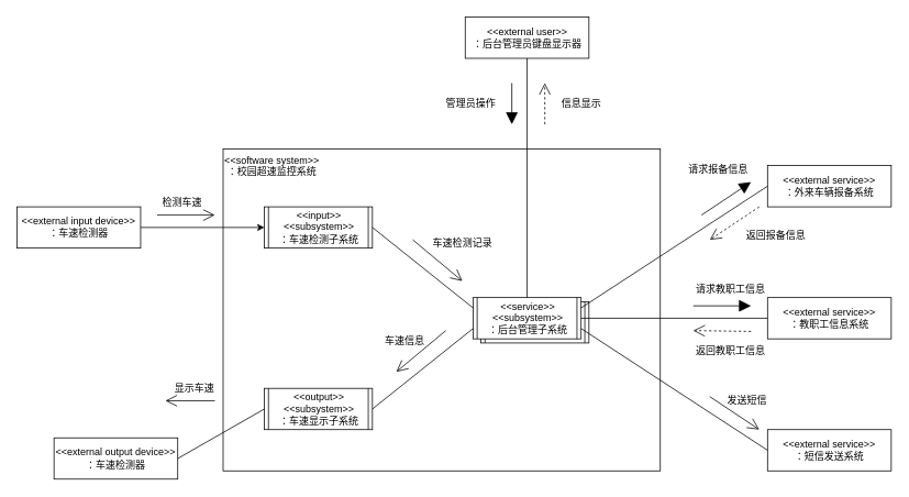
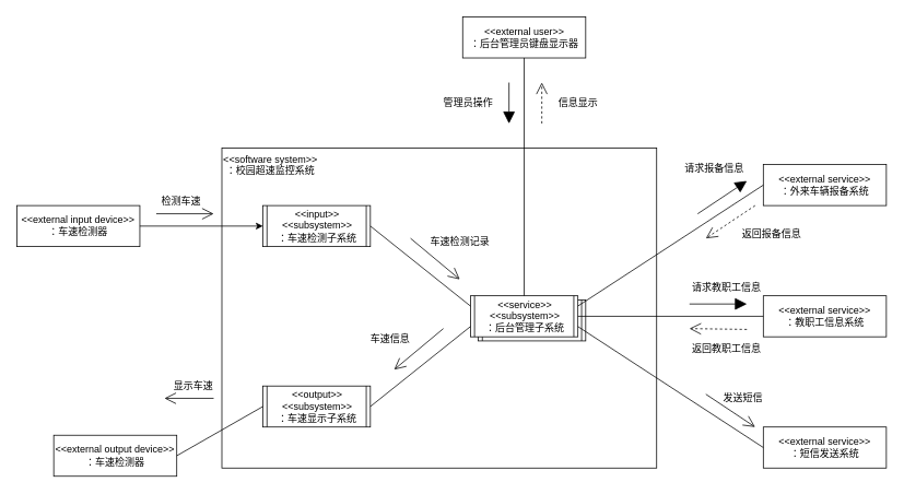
  <mxCell id="0" />
  <mxCell id="1" parent="0" />
  <mxCell id="2" value="" style="shape=process2;fixedSize=1;size=5;fontStyle=0;html=1;verticalAlign=middle;" parent="1" vertex="1"><mxGeometry x="582.5" y="365" width="131" height="50" as="geometry" /></mxCell>
  <mxCell id="3" value="&amp;lt;&amp;lt;service&amp;gt;&amp;gt;&lt;br style=&quot;&quot;&gt;&lt;span style=&quot;&quot;&gt;&amp;lt;&amp;lt;subsystem&amp;gt;&amp;gt;&lt;/span&gt;&lt;br style=&quot;&quot;&gt;&lt;span style=&quot;&quot;&gt;：后台管理子系统&lt;/span&gt;" style="shape=process2;fixedSize=1;size=5;fontStyle=0;html=1;verticalAlign=middle;" parent="1" vertex="1"><mxGeometry x="573" y="360" width="131" height="50" as="geometry" /></mxCell>
  <mxCell id="4" value="&amp;lt;&amp;lt;input&amp;gt;&amp;gt;&lt;br style=&quot;&quot;&gt;&lt;span style=&quot;&quot;&gt;&amp;lt;&amp;lt;subsystem&amp;gt;&amp;gt;&lt;/span&gt;&lt;br style=&quot;&quot;&gt;&lt;span style=&quot;&quot;&gt;：车速检测子系统&lt;/span&gt;" style="shape=process2;fixedSize=1;size=5;fontStyle=0;html=1;verticalAlign=middle;" parent="1" vertex="1"><mxGeometry x="320" y="250" width="131" height="50" as="geometry" /></mxCell>
  <mxCell id="5" value="&amp;lt;&amp;lt;output&amp;gt;&amp;gt;&lt;br style=&quot;&quot;&gt;&lt;span style=&quot;&quot;&gt;&amp;lt;&amp;lt;subsystem&amp;gt;&amp;gt;&lt;/span&gt;&lt;br style=&quot;&quot;&gt;&lt;span style=&quot;&quot;&gt;：车速显示&lt;/span&gt;&lt;span style=&quot;background-color: initial;&quot;&gt;子系统&lt;/span&gt;" style="shape=process2;fixedSize=1;size=5;fontStyle=0;html=1;verticalAlign=middle;" parent="1" vertex="1"><mxGeometry x="320" y="470" width="131" height="50" as="geometry" /></mxCell>
  <mxCell id="6" value="&amp;lt;&amp;lt;external output device&amp;gt;&amp;gt;&lt;br&gt;：车速检测器" style="html=1;whiteSpace=wrap;" parent="1" vertex="1"><mxGeometry x="65" y="530" width="150" height="50" as="geometry" /></mxCell>
  <mxCell id="7" value="&amp;lt;&amp;lt;external input device&amp;gt;&amp;gt;&lt;br&gt;：车速检测器" style="html=1;whiteSpace=wrap;" parent="1" vertex="1"><mxGeometry x="20" y="250" width="150" height="50" as="geometry" /></mxCell>
  <mxCell id="8" value="&amp;lt;&amp;lt;external user&amp;gt;&amp;gt;&lt;br&gt;：后台管理员键盘显示器" style="html=1;whiteSpace=wrap;" parent="1" vertex="1"><mxGeometry x="563.5" y="20" width="150" height="50" as="geometry" /></mxCell>
  <mxCell id="9" value="&amp;lt;&amp;lt;external service&amp;gt;&amp;gt;&lt;br&gt;：短信发送系统" style="html=1;whiteSpace=wrap;" parent="1" vertex="1"><mxGeometry x="930" y="520" width="150" height="50" as="geometry" /></mxCell>
  <mxCell id="10" value="&amp;lt;&amp;lt;external service&amp;gt;&amp;gt;&lt;br&gt;：教职工信息系统" style="html=1;whiteSpace=wrap;" parent="1" vertex="1"><mxGeometry x="930" y="360" width="150" height="50" as="geometry" /></mxCell>
  <mxCell id="11" value="&amp;lt;&amp;lt;external service&amp;gt;&amp;gt;&lt;br&gt;：外来车辆报备系统" style="html=1;whiteSpace=wrap;" parent="1" vertex="1"><mxGeometry x="930" y="200" width="150" height="50" as="geometry" /></mxCell>
  <mxCell id="12" value="" style="endArrow=none;html=1;rounded=0;entryX=0.5;entryY=1;entryDx=0;entryDy=0;exitX=0.5;exitY=0;exitDx=0;exitDy=0;" parent="1" source="3" target="8" edge="1"><mxGeometry width="50" height="50" relative="1" as="geometry"><mxPoint x="530" y="390" as="sourcePoint" /><mxPoint x="580" y="340" as="targetPoint" /></mxGeometry></mxCell>
  <mxCell id="13" value="" style="endArrow=none;html=1;rounded=0;entryX=0;entryY=0.5;entryDx=0;entryDy=0;exitX=1;exitY=0.25;exitDx=0;exitDy=0;" parent="1" source="3" target="11" edge="1"><mxGeometry width="50" height="50" relative="1" as="geometry"><mxPoint x="530" y="390" as="sourcePoint" /><mxPoint x="580" y="340" as="targetPoint" /></mxGeometry></mxCell>
  <mxCell id="14" value="" style="endArrow=none;html=1;rounded=0;exitX=1;exitY=0.5;exitDx=0;exitDy=0;entryX=0;entryY=0.5;entryDx=0;entryDy=0;" parent="1" source="3" target="10" edge="1"><mxGeometry width="50" height="50" relative="1" as="geometry"><mxPoint x="530" y="390" as="sourcePoint" /><mxPoint x="580" y="340" as="targetPoint" /></mxGeometry></mxCell>
  <mxCell id="15" value="" style="endArrow=none;html=1;rounded=0;entryX=0;entryY=0.5;entryDx=0;entryDy=0;exitX=1;exitY=0.75;exitDx=0;exitDy=0;" parent="1" source="3" target="9" edge="1"><mxGeometry width="50" height="50" relative="1" as="geometry"><mxPoint x="530" y="390" as="sourcePoint" /><mxPoint x="580" y="340" as="targetPoint" /></mxGeometry></mxCell>
  <mxCell id="16" value="" style="endArrow=none;html=1;rounded=0;entryX=0;entryY=0.25;entryDx=0;entryDy=0;exitX=1;exitY=0.5;exitDx=0;exitDy=0;" parent="1" source="4" target="3" edge="1"><mxGeometry width="50" height="50" relative="1" as="geometry"><mxPoint x="530" y="390" as="sourcePoint" /><mxPoint x="580" y="340" as="targetPoint" /></mxGeometry></mxCell>
  <mxCell id="17" value="" style="endArrow=none;html=1;rounded=0;exitX=0;exitY=0.75;exitDx=0;exitDy=0;entryX=1;entryY=0.5;entryDx=0;entryDy=0;" parent="1" source="3" target="5" edge="1"><mxGeometry width="50" height="50" relative="1" as="geometry"><mxPoint x="530" y="390" as="sourcePoint" /><mxPoint x="580" y="340" as="targetPoint" /></mxGeometry></mxCell>
  <mxCell id="18" value="" style="endArrow=classic;html=1;rounded=0;entryX=0;entryY=0.5;entryDx=0;entryDy=0;exitX=1;exitY=0.5;exitDx=0;exitDy=0;" parent="1" source="7" target="4" edge="1"><mxGeometry width="50" height="50" relative="1" as="geometry"><mxPoint x="530" y="390" as="sourcePoint" /><mxPoint x="580" y="340" as="targetPoint" /></mxGeometry></mxCell>
  <mxCell id="19" value="" style="endArrow=none;html=1;rounded=0;entryX=0;entryY=0.5;entryDx=0;entryDy=0;exitX=1;exitY=0.5;exitDx=0;exitDy=0;" parent="1" source="6" target="5" edge="1"><mxGeometry width="50" height="50" relative="1" as="geometry"><mxPoint x="530" y="390" as="sourcePoint" /><mxPoint x="580" y="340" as="targetPoint" /></mxGeometry></mxCell>
  <mxCell id="20" value="" style="endArrow=block;endFill=1;endSize=12;html=1;rounded=0;" parent="1" edge="1"><mxGeometry width="160" relative="1" as="geometry"><mxPoint x="620" y="100" as="sourcePoint" /><mxPoint x="620" y="150" as="targetPoint" /></mxGeometry></mxCell>
  <mxCell id="21" value="管理员操作" style="text;html=1;align=center;verticalAlign=middle;resizable=0;points=[];autosize=1;strokeColor=none;fillColor=none;" parent="1" vertex="1"><mxGeometry x="530" y="110" width="80" height="30" as="geometry" /></mxCell>
  <mxCell id="22" value="" style="endArrow=open;endFill=1;endSize=12;html=1;rounded=0;dashed=1;" parent="1" edge="1"><mxGeometry width="160" relative="1" as="geometry"><mxPoint x="660" y="150" as="sourcePoint" /><mxPoint x="660" y="100" as="targetPoint" /></mxGeometry></mxCell>
  <mxCell id="23" value="信息显示" style="text;html=1;align=center;verticalAlign=middle;resizable=0;points=[];autosize=1;strokeColor=none;fillColor=none;" parent="1" vertex="1"><mxGeometry x="669" y="110" width="70" height="30" as="geometry" /></mxCell>
  <mxCell id="24" value="" style="endArrow=block;endFill=1;endSize=12;html=1;rounded=0;" parent="1" edge="1"><mxGeometry width="160" relative="1" as="geometry"><mxPoint x="850" y="260" as="sourcePoint" /><mxPoint x="910" y="220" as="targetPoint" /></mxGeometry></mxCell>
  <mxCell id="25" value="请求报备信息" style="text;html=1;align=center;verticalAlign=middle;resizable=0;points=[];autosize=1;strokeColor=none;fillColor=none;" parent="1" vertex="1"><mxGeometry x="820" y="190" width="100" height="30" as="geometry" /></mxCell>
  <mxCell id="26" value="" style="endArrow=open;endFill=1;endSize=12;html=1;rounded=0;dashed=1;" parent="1" edge="1"><mxGeometry width="160" relative="1" as="geometry"><mxPoint x="920" y="250" as="sourcePoint" /><mxPoint x="860" y="290" as="targetPoint" /></mxGeometry></mxCell>
  <mxCell id="27" value="返回报备信息" style="text;html=1;align=center;verticalAlign=middle;resizable=0;points=[];autosize=1;strokeColor=none;fillColor=none;" parent="1" vertex="1"><mxGeometry x="890" y="270" width="100" height="30" as="geometry" /></mxCell>
  <mxCell id="28" value="" style="endArrow=block;endFill=1;endSize=12;html=1;rounded=0;" parent="1" edge="1"><mxGeometry width="160" relative="1" as="geometry"><mxPoint x="840" y="370" as="sourcePoint" /><mxPoint x="910" y="370" as="targetPoint" /></mxGeometry></mxCell>
  <mxCell id="29" value="" style="endArrow=open;endFill=1;endSize=12;html=1;rounded=0;dashed=1;" parent="1" edge="1"><mxGeometry width="160" relative="1" as="geometry"><mxPoint x="910" y="401" as="sourcePoint" /><mxPoint x="840" y="400" as="targetPoint" /></mxGeometry></mxCell>
  <mxCell id="30" value="请求教职工信息" style="text;html=1;align=center;verticalAlign=middle;resizable=0;points=[];autosize=1;strokeColor=none;fillColor=none;" parent="1" vertex="1"><mxGeometry x="830" y="335" width="110" height="30" as="geometry" /></mxCell>
  <mxCell id="31" value="返回教职工信息" style="text;html=1;align=center;verticalAlign=middle;resizable=0;points=[];autosize=1;strokeColor=none;fillColor=none;" parent="1" vertex="1"><mxGeometry x="830" y="410" width="110" height="30" as="geometry" /></mxCell>
  <mxCell id="32" value="" style="endArrow=open;endFill=1;endSize=12;html=1;rounded=0;" parent="1" edge="1"><mxGeometry width="160" relative="1" as="geometry"><mxPoint x="860" y="480" as="sourcePoint" /><mxPoint x="920" y="520" as="targetPoint" /></mxGeometry></mxCell>
  <mxCell id="33" value="发送短信" style="text;html=1;align=center;verticalAlign=middle;resizable=0;points=[];autosize=1;strokeColor=none;fillColor=none;" parent="1" vertex="1"><mxGeometry x="870" y="470" width="70" height="30" as="geometry" /></mxCell>
  <mxCell id="34" value="" style="endArrow=open;endFill=1;endSize=12;html=1;rounded=0;" parent="1" edge="1"><mxGeometry width="160" relative="1" as="geometry"><mxPoint x="190" y="260" as="sourcePoint" /><mxPoint x="260" y="260" as="targetPoint" /></mxGeometry></mxCell>
  <mxCell id="35" value="检测车速" style="text;html=1;align=center;verticalAlign=middle;resizable=0;points=[];autosize=1;strokeColor=none;fillColor=none;" parent="1" vertex="1"><mxGeometry x="185" y="230" width="70" height="30" as="geometry" /></mxCell>
  <mxCell id="36" value="" style="endArrow=open;endFill=1;endSize=12;html=1;rounded=0;" parent="1" edge="1"><mxGeometry width="160" relative="1" as="geometry"><mxPoint x="500" y="290" as="sourcePoint" /><mxPoint x="560" y="340" as="targetPoint" /></mxGeometry></mxCell>
  <mxCell id="37" value="车速检测记录" style="text;html=1;align=center;verticalAlign=middle;resizable=0;points=[];autosize=1;strokeColor=none;fillColor=none;" parent="1" vertex="1"><mxGeometry x="510" y="280" width="100" height="30" as="geometry" /></mxCell>
  <mxCell id="38" value="" style="endArrow=open;endFill=1;endSize=12;html=1;rounded=0;" parent="1" edge="1"><mxGeometry width="160" relative="1" as="geometry"><mxPoint x="540" y="400" as="sourcePoint" /><mxPoint x="480" y="450" as="targetPoint" /></mxGeometry></mxCell>
- <mxCell id="39" value="车速信息" style="text;html=1;align=center;verticalAlign=middle;resizable=0;points=[];autosize=1;strokeColor=none;fillColor=none;" parent="1" vertex="1"><mxGeometry x="455" y="398" width="70" height="30" as="geometry" /></mxCell>
+ <mxCell id="39" value="车速信息" style="text;html=1;align=center;verticalAlign=middle;resizable=0;points=[];autosize=1;strokeColor=none;fillColor=none;" parent="1" vertex="1"><mxGeometry x="440" y="398" width="70" height="30" as="geometry" /></mxCell>
  <mxCell id="40" value="" style="endArrow=open;endFill=1;endSize=12;html=1;rounded=0;" parent="1" edge="1"><mxGeometry width="160" relative="1" as="geometry"><mxPoint x="260" y="485" as="sourcePoint" /><mxPoint x="200" y="485" as="targetPoint" /></mxGeometry></mxCell>
  <mxCell id="41" value="显示车速" style="text;html=1;align=center;verticalAlign=middle;resizable=0;points=[];autosize=1;strokeColor=none;fillColor=none;" parent="1" vertex="1"><mxGeometry x="200" y="455" width="70" height="30" as="geometry" /></mxCell>
  <mxCell id="42" value="&lt;span style=&quot;text-align: center;&quot;&gt;&amp;lt;&amp;lt;software system&amp;gt;&amp;gt;&lt;/span&gt;&lt;div style=&quot;text-align: center;&quot;&gt;：校园超速监控系统&lt;/div&gt;" style="html=1;whiteSpace=wrap;align=left;verticalAlign=top;fontColor=default;labelBackgroundColor=none;fillColor=none;" parent="1" vertex="1"><mxGeometry x="270" y="180" width="530" height="390" as="geometry" /></mxCell>
